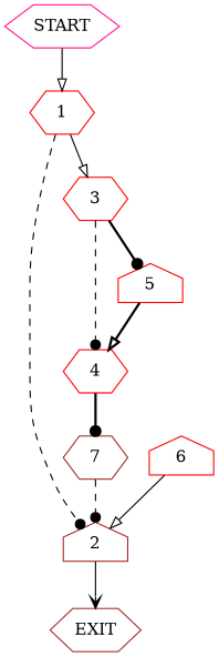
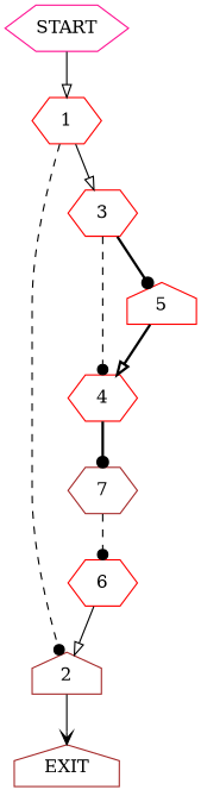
  digraph {
    node [color=red shape=hexagon]
    edge [arrowhead=dot style=solid]
    n1 [color=deeppink label=START]
    1
    2 [color=brown shape=house]
    3
-   n5 [color=brown label=EXIT]
+   n5 [color=brown label=EXIT shape=house]
    4
    5 [shape=house]
    7 [color=brown]
-   6 [shape=house]
+   6
    n1 -> 1 [arrowhead=onormal]
    1 -> 2 [style=dashed]
    1 -> 3 [arrowhead=onormal]
    2 -> n5 [arrowhead=vee]
    3 -> 4 [style=dashed]
    3 -> 5 [style=bold]
    4 -> 7 [style=bold]
    5 -> 4 [arrowhead=onormal style=bold]
-   7 -> 2 [style=dashed]
+   7 -> 6 [style=dashed]
    6 -> 2 [arrowhead=onormal]
  }
